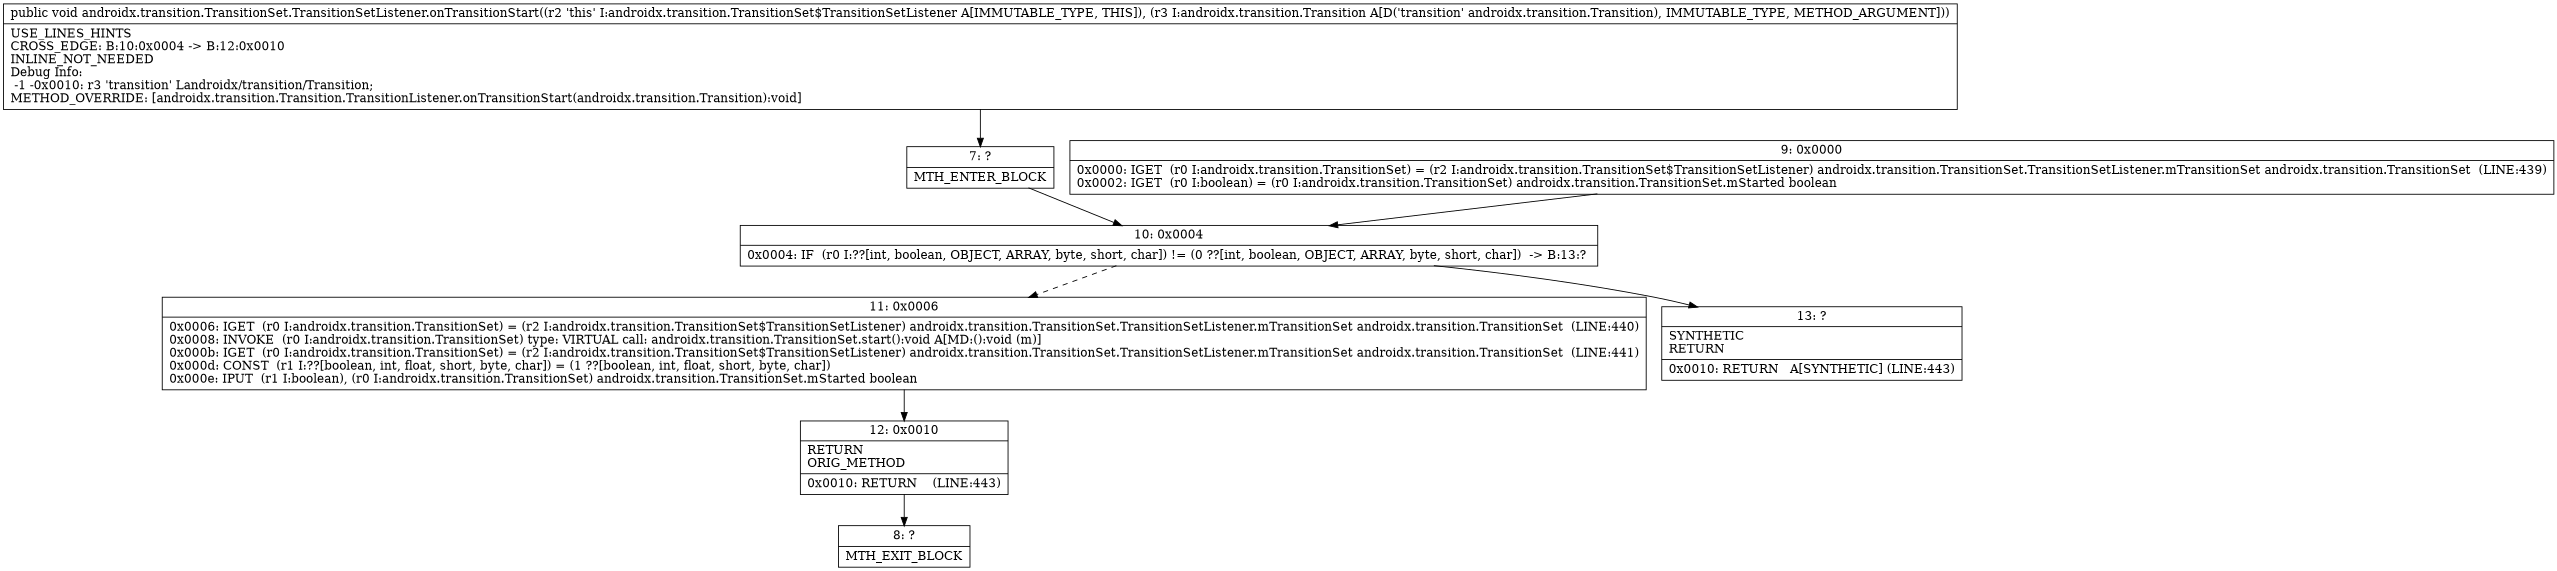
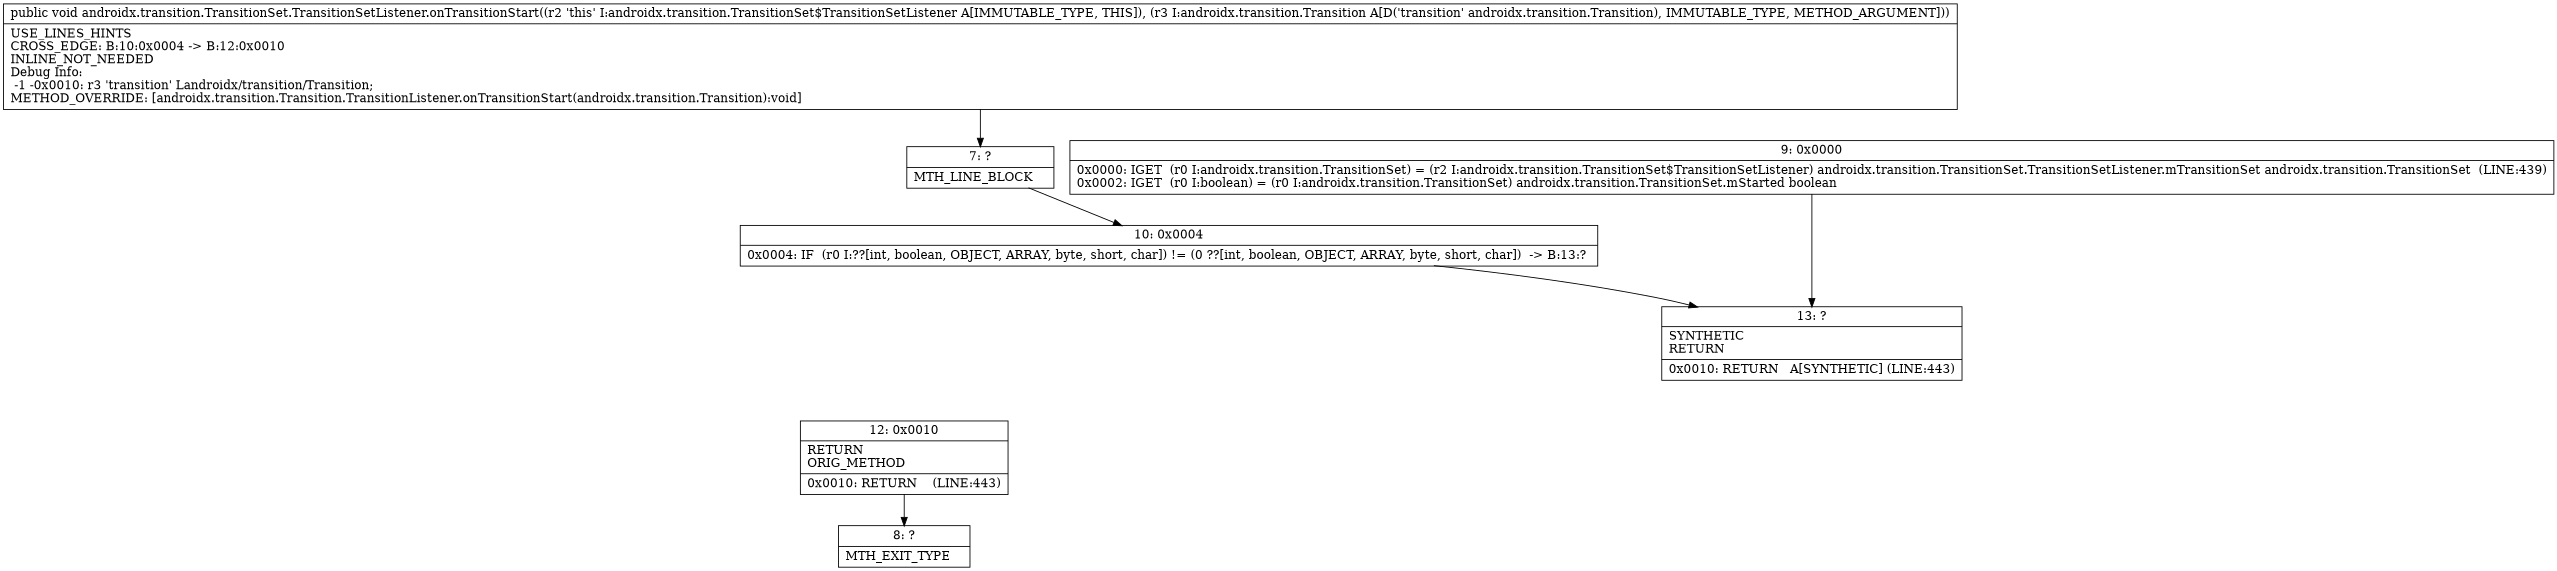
  digraph {
    node [shape=record]
-   n1 [label="{7\:\ ?|MTH_ENTER_BLOCK\l}"]
+   n1 [label="{7\:\ ?|MTH_LINE_BLOCK\l}"]
    n2 [label="{10\:\ 0x0004|0x0004: IF  (r0 I:??[int, boolean, OBJECT, ARRAY, byte, short, char]) != (0 ??[int, boolean, OBJECT, ARRAY, byte, short, char])  \-\> B:13:? \l}"]
    n3 [label="{9\:\ 0x0000|0x0000: IGET  (r0 I:androidx.transition.TransitionSet) = (r2 I:androidx.transition.TransitionSet$TransitionSetListener) androidx.transition.TransitionSet.TransitionSetListener.mTransitionSet androidx.transition.TransitionSet  (LINE:439)\l0x0002: IGET  (r0 I:boolean) = (r0 I:androidx.transition.TransitionSet) androidx.transition.TransitionSet.mStarted boolean \l}"]
-   n4 [label="{11\:\ 0x0006|0x0006: IGET  (r0 I:androidx.transition.TransitionSet) = (r2 I:androidx.transition.TransitionSet$TransitionSetListener) androidx.transition.TransitionSet.TransitionSetListener.mTransitionSet androidx.transition.TransitionSet  (LINE:440)\l0x0008: INVOKE  (r0 I:androidx.transition.TransitionSet) type: VIRTUAL call: androidx.transition.TransitionSet.start():void A[MD:():void (m)]\l0x000b: IGET  (r0 I:androidx.transition.TransitionSet) = (r2 I:androidx.transition.TransitionSet$TransitionSetListener) androidx.transition.TransitionSet.TransitionSetListener.mTransitionSet androidx.transition.TransitionSet  (LINE:441)\l0x000d: CONST  (r1 I:??[boolean, int, float, short, byte, char]) = (1 ??[boolean, int, float, short, byte, char]) \l0x000e: IPUT  (r1 I:boolean), (r0 I:androidx.transition.TransitionSet) androidx.transition.TransitionSet.mStarted boolean \l}"]
    n5 [label="{13\:\ ?|SYNTHETIC\lRETURN\l|0x0010: RETURN   A[SYNTHETIC] (LINE:443)\l}"]
    n6 [label="{12\:\ 0x0010|RETURN\lORIG_METHOD\l|0x0010: RETURN    (LINE:443)\l}"]
-   n7 [label="{8\:\ ?|MTH_EXIT_BLOCK\l}"]
+   n7 [label="{8\:\ ?|MTH_EXIT_TYPE\l}"]
    n8 [label="{public void androidx.transition.TransitionSet.TransitionSetListener.onTransitionStart((r2 'this' I:androidx.transition.TransitionSet$TransitionSetListener A[IMMUTABLE_TYPE, THIS]), (r3 I:androidx.transition.Transition A[D('transition' androidx.transition.Transition), IMMUTABLE_TYPE, METHOD_ARGUMENT]))  | USE_LINES_HINTS\lCROSS_EDGE: B:10:0x0004 \-\> B:12:0x0010\lINLINE_NOT_NEEDED\lDebug Info:\l  \-1 \-0x0010: r3 'transition' Landroidx\/transition\/Transition;\lMETHOD_OVERRIDE: [androidx.transition.Transition.TransitionListener.onTransitionStart(androidx.transition.Transition):void]\l}"]
    n1 -> n2
-   n2 -> n4 [style=dashed]
    n2 -> n5
-   n3 -> n2
-   n4 -> n6
+   n3 -> n5
    n6 -> n7
    n8 -> n1
  }
